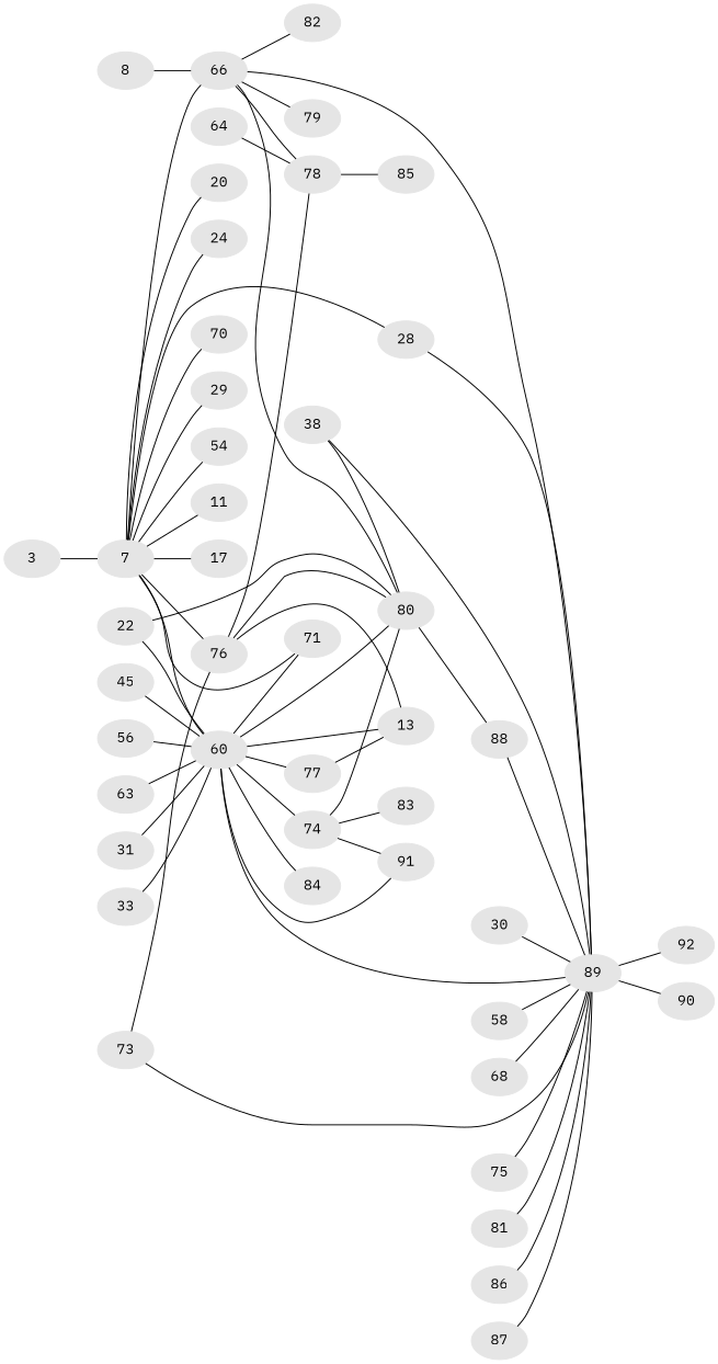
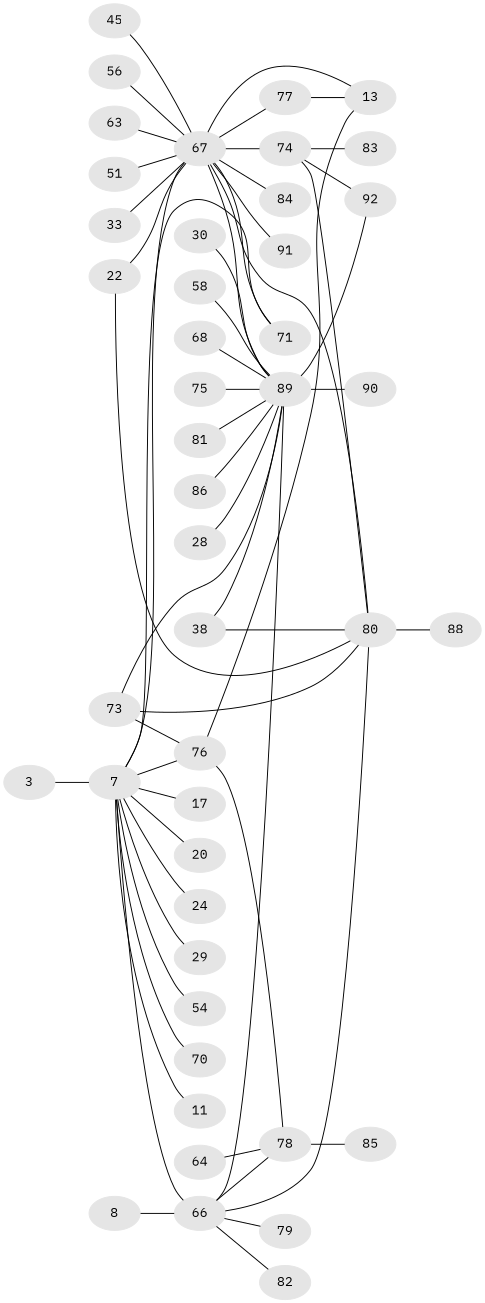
  graph {
    fontname="IBM Plex Mono"
    rankdir=LR
    node [color=gray90 fontname="IBM Plex Mono" style=filled]
    edge [fontname="IBM Plex Mono"]
    7 [super="+2"]
    11
    17
    20
    24
    28
    29
    54 [super="+23"]
    66 [super="+9+44"]
-   67 [super="+41+42+60+48" label=60]
+   67 [super="+41+42+60+48"]
    70 [super="+53"]
    71 [super="+69"]
    76 [super="+39+14+10"]
    3
    89 [super="+65+15+12+57+52+55"]
    80 [super="+72+27"]
    78 [super="+51"]
    79
    82
    74 [super="+37"]
    84
    91
    n23 [label=13 super="+46"]
    77
    8
    22
    88
    92
    90
    30
-   31
+   31 [label=51]
    33 [super="+25"]
    n33 [label=45]
    38
    56
    58
    63 [super="+62"]
    85
    64
    83
    68
    73 [super="+32+59"]
    75
    81
    86
-   87
    7 -- 11
    7 -- 17
    7 -- 20
    7 -- 24
-   7 -- 28
    7 -- 29
    7 -- 54
    7 -- 66 [weight=4]
    7 -- 67 [weight=5]
    7 -- 70
    7 -- 71 [weight=2]
    7 -- 76 [weight=4]
    28 -- 89
    66 -- 89 [weight=2]
    66 -- 80 [weight=2]
    66 -- 78 [weight=2]
    66 -- 79
    66 -- 82
    67 -- 71 [weight=2]
    67 -- 89 [weight=3]
    67 -- 80 [weight=2]
    67 -- 74
    67 -- 84
    67 -- 91
    67 -- n23
    67 -- 77
-   76 -- 80
+   73 -- 80
    76 -- 78
    76 -- n23
    3 -- 7
    89 -- 92
    89 -- 90
    80 -- 88
    78 -- 85
    74 -- 80 [weight=2]
-   74 -- 91 [weight=2]
+   74 -- 92 [weight=2]
    74 -- 83
    77 -- n23
    8 -- 66
    22 -- 67 [weight=2]
    22 -- 80
-   88 -- 89
    30 -- 89
    31 -- 67
    33 -- 67
    n33 -- 67
    38 -- 89
    38 -- 80
    56 -- 67
    58 -- 89
    63 -- 67
    64 -- 78
    68 -- 89
    73 -- 76
    73 -- 89
    75 -- 89
    81 -- 89
    86 -- 89
-   87 -- 89
  }
